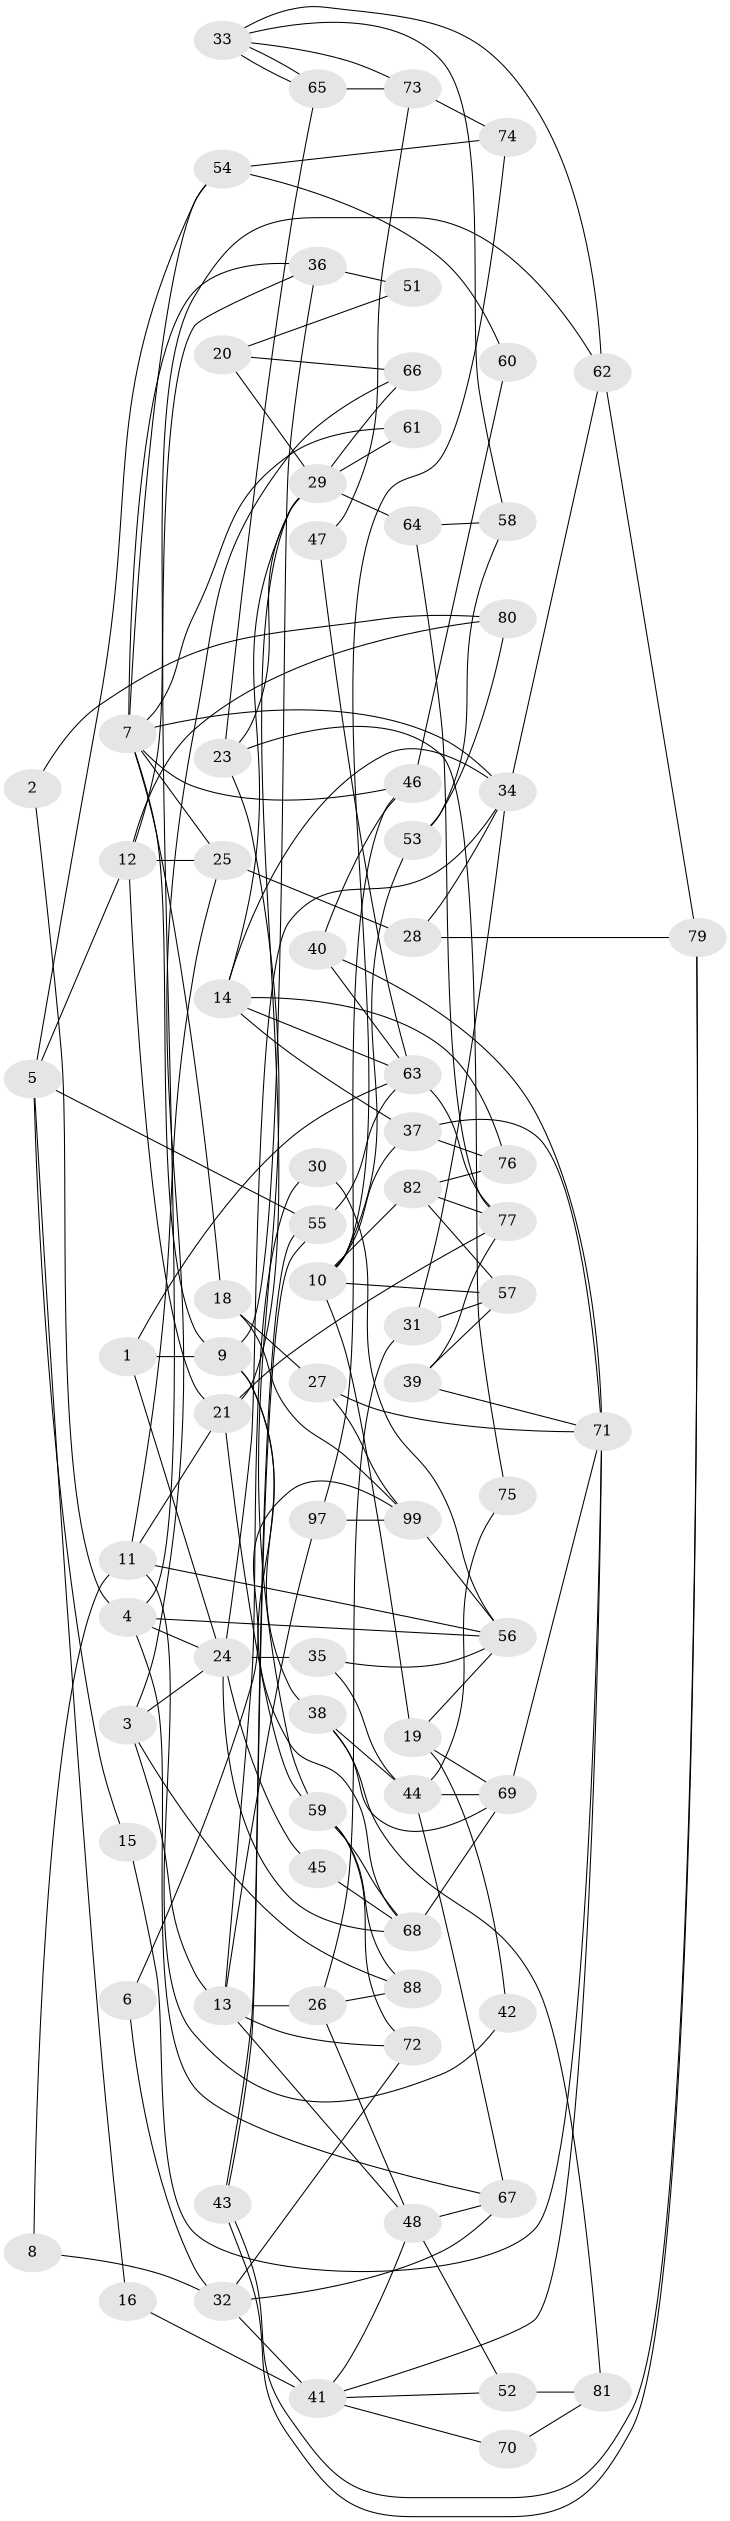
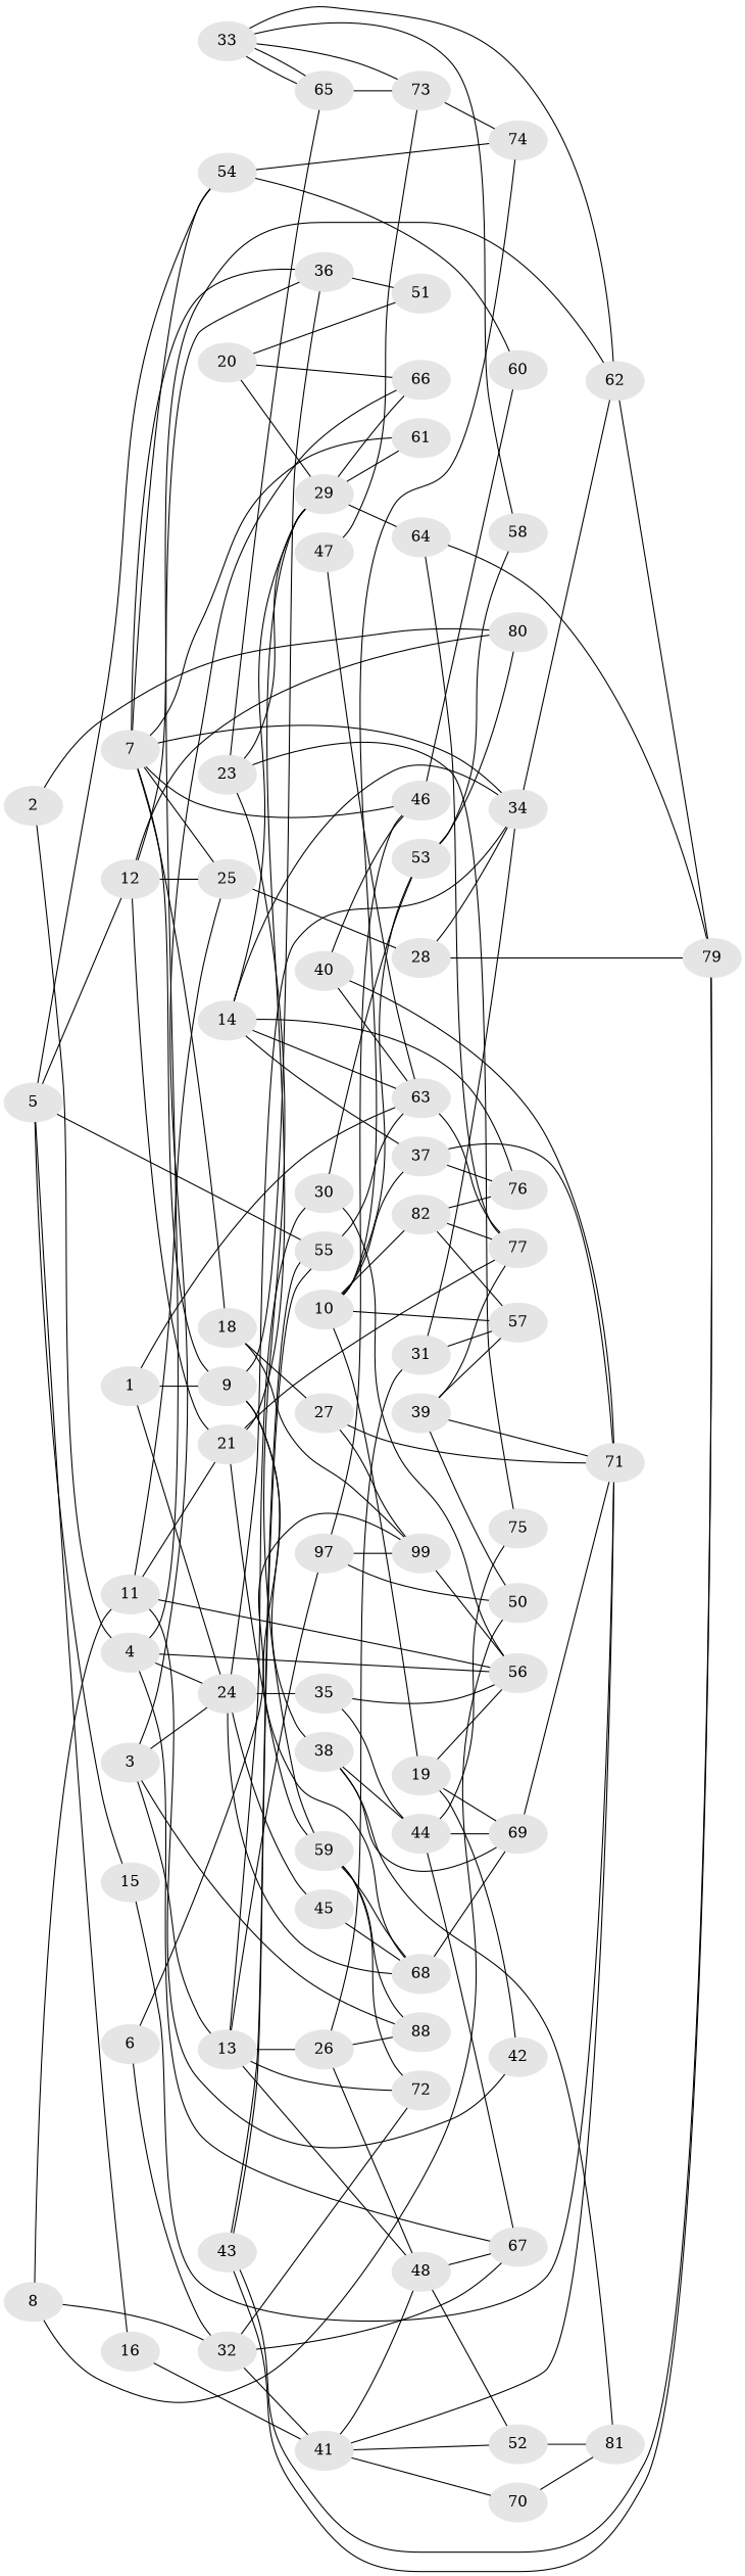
  graph {
    rankdir=LR
    node [color=gray90 style=filled]
    1
    9
    24
    63
    36
    38
    68
    34
    35
    45
    77
    2
    4
    80
    56
    67
    3
    13
    66
    n20 [label=88]
    n21 [label=97]
    26
    30
    48
    72
    51
    5
    12
    15
    16
    54
    55
    25
    21
    62
    71
    41
    74
    60
    6
    32
    n42 [label=99]
    7
    18
    46
    61
    27
    28
    8
    11
+   50
    42
    69
    44
    81
    10
    19
    n58 [label=82]
    37
    53
    57
    76
    58
    29
    59
    79
    31
    52
    14
    64
    70
    20
    23
    65
    75
    73
    33
    39
    40
    43
    47
    1 -- 9
    1 -- 24
    1 -- 63
    9 -- 36
    9 -- 38
    9 -- 68
    24 -- 68
    24 -- 34
    24 -- 35
    24 -- 45
    63 -- 77
    36 -- 51
    38 -- 69
    38 -- 44
    38 -- 81
    68 -- 69
    34 -- 62
    35 -- 56
    35 -- 44
    45 -- 68
    2 -- 4
    2 -- 80
    4 -- 24
    4 -- 36
    4 -- 56
    4 -- 67
    3 -- 24
    3 -- 13
    3 -- 66
    3 -- n20
    13 -- n21
    13 -- 26
    13 -- 30
    13 -- 48
    13 -- 72
    n21 -- n42
    n21 -- 46
+   n21 -- 50
    26 -- n20
    26 -- 48
    26 -- 31
    30 -- 56
+   30 -- 53
    48 -- 67
    48 -- 52
    5 -- 12
    5 -- 15
    5 -- 16
    5 -- 54
    5 -- 55
    12 -- 80
    12 -- 25
    12 -- 21
    12 -- 62
    15 -- 71
    16 -- 41
    54 -- 74
    54 -- 60
    55 -- 63
    25 -- 28
    21 -- 77
    21 -- 29
    21 -- 59
    62 -- 79
    41 -- 48
    41 -- 71
    41 -- 52
    41 -- 70
    6 -- 32
    6 -- n42
    32 -- 67
    32 -- 72
    32 -- 41
    n42 -- 56
    7 -- 9
    7 -- 36
    7 -- 34
    7 -- 54
    7 -- 25
    7 -- 18
    7 -- 46
    7 -- 61
    18 -- n42
    18 -- 27
    46 -- 60
    27 -- 71
    27 -- n42
    28 -- 34
    28 -- 79
    8 -- 32
    8 -- 11
+   8 -- 50
    11 -- 56
    11 -- 25
    11 -- 21
    11 -- 42
    69 -- 71
    44 -- 67
    44 -- 69
    44 -- 75
    10 -- 74
    10 -- 19
    10 -- n58
    10 -- 37
    10 -- 53
    10 -- 57
    19 -- 56
    19 -- 42
    19 -- 69
    n58 -- 77
    n58 -- 57
    n58 -- 76
    37 -- 71
    37 -- 76
    53 -- 80
    53 -- 58
    29 -- 66
    29 -- 61
    29 -- 64
    59 -- 68
    59 -- n20
    59 -- 72
    31 -- 34
    31 -- 57
    52 -- 81
    14 -- 63
    14 -- 34
    14 -- 37
    14 -- 76
    14 -- 29
    64 -- 77
-   64 -- 58
+   64 -- 79
    70 -- 81
    20 -- 66
    20 -- 51
    20 -- 29
    23 -- 29
    23 -- 59
    23 -- 65
    23 -- 75
    65 -- 73
    73 -- 74
    33 -- 62
    33 -- 58
    33 -- 65
    33 -- 65
    33 -- 73
    39 -- 77
    39 -- 71
+   39 -- 50
    39 -- 57
    40 -- 63
    40 -- 71
    40 -- 46
    43 -- 55
    43 -- 55
    43 -- 79
    43 -- 79
    47 -- 63
    47 -- 73
  }
